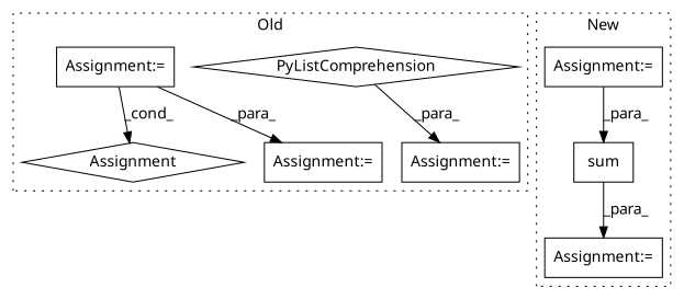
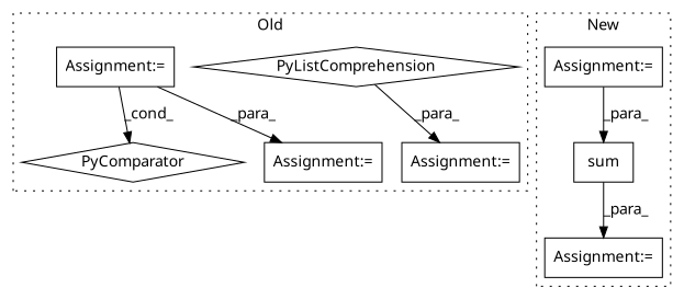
  digraph {
    fontname="Noto Sans"
    node [a=7 fontname="Noto Sans" l=1 shape=box]
    edge [fontname="Noto Sans"]
    n1 [a=109 l=139 label=PyListComprehension s=705 shape=diamond]
-   n2 [a=113 l=32 label=Assignment s=804 shape=diamond]
+   n2 [a=113 l=32 label=PyComparator s=804 shape=diamond]
    n3 [label="Assignment:=" s=631]
    n4 [label="Assignment:=" s=682]
    n5 [l=32 label="Assignment:=" s=974]
    n6 [a=32 l="4,1" label=sum s="680,697"]
    n7 [label="Assignment:=" s=679]
    n8 [l=37 label="Assignment:=" s=572]
    subgraph cluster_1 {
      label=Old
      style=dotted
      n1
      n2
      n3
      n4
      n5
    }
    subgraph cluster_2 {
      label=New
      style=dotted
      n6
      n7
      n8
    }
    n1 -> n4 [label=_para_]
    n3 -> n2 [label=_cond_]
    n3 -> n5 [label=_para_]
    n6 -> n7 [label=_para_]
    n8 -> n6 [label=_para_]
  }
